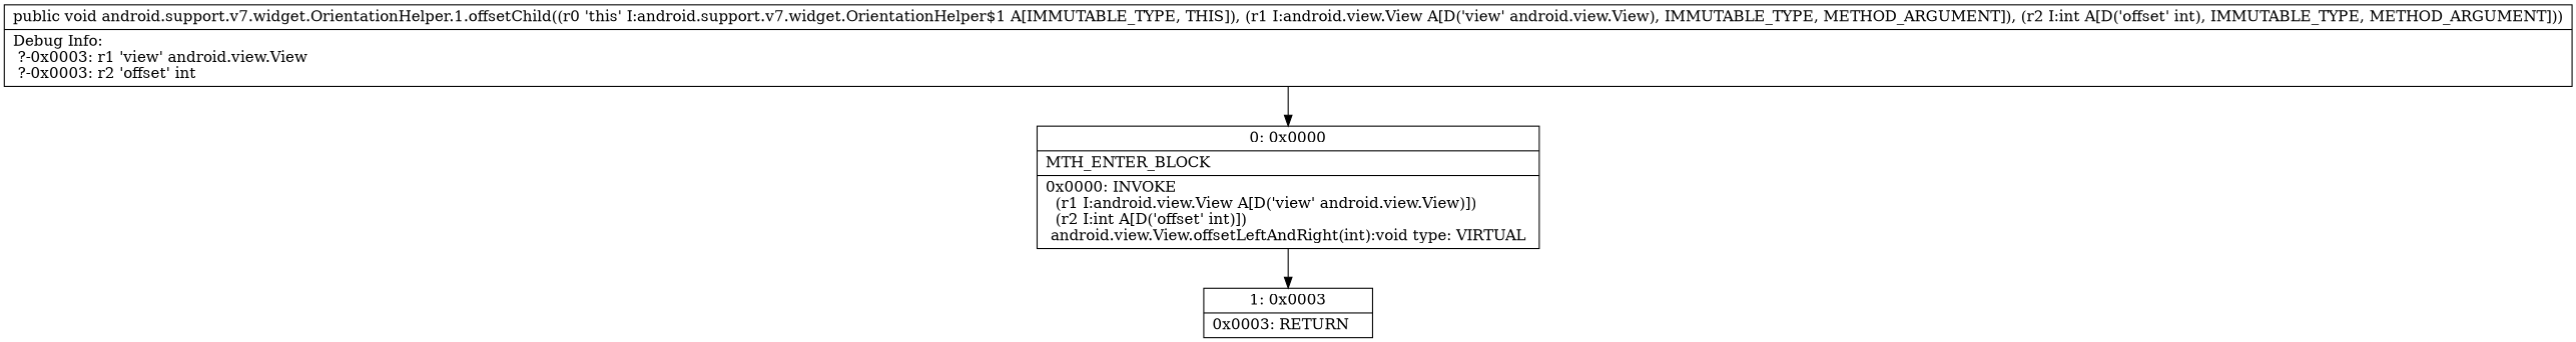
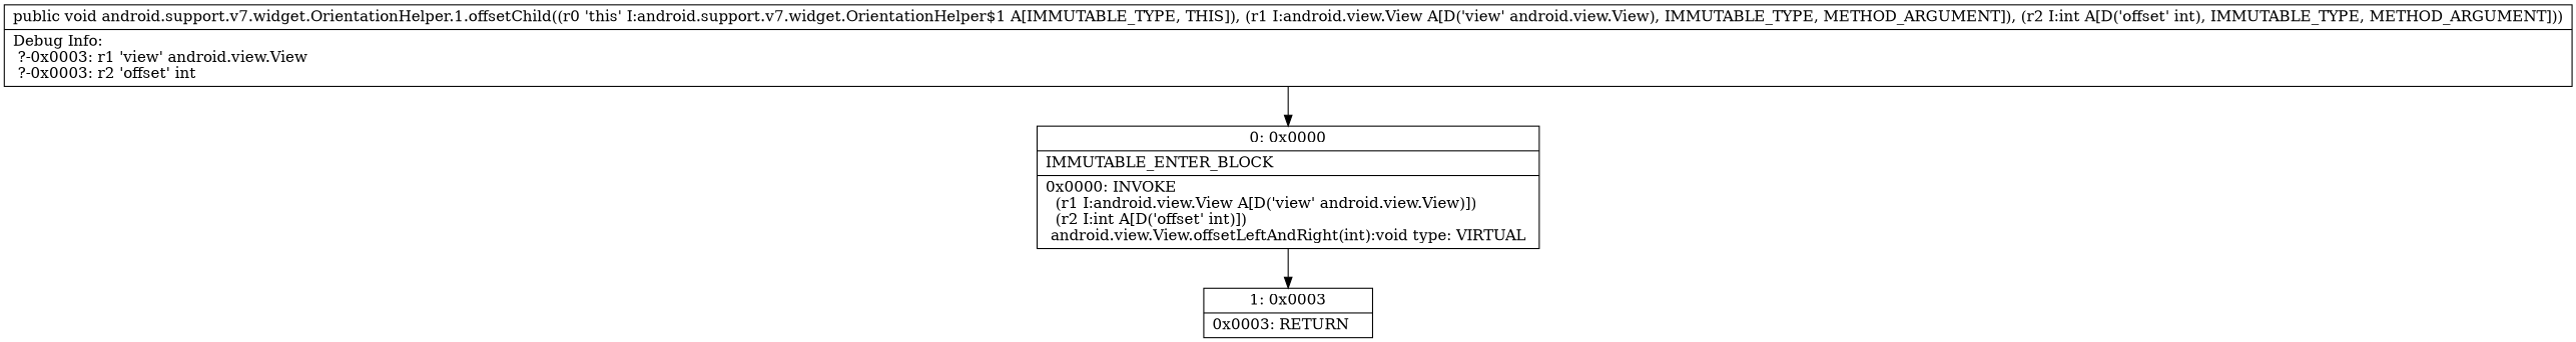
  digraph {
    node [shape=record]
-   n1 [label="{0\:\ 0x0000|MTH_ENTER_BLOCK\l|0x0000: INVOKE  \l  (r1 I:android.view.View A[D('view' android.view.View)])\l  (r2 I:int A[D('offset' int)])\l android.view.View.offsetLeftAndRight(int):void type: VIRTUAL \l}"]
+   n1 [label="{0\:\ 0x0000|IMMUTABLE_ENTER_BLOCK\l|0x0000: INVOKE  \l  (r1 I:android.view.View A[D('view' android.view.View)])\l  (r2 I:int A[D('offset' int)])\l android.view.View.offsetLeftAndRight(int):void type: VIRTUAL \l}"]
    n2 [label="{1\:\ 0x0003|0x0003: RETURN   \l}"]
    n3 [label="{public void android.support.v7.widget.OrientationHelper.1.offsetChild((r0 'this' I:android.support.v7.widget.OrientationHelper$1 A[IMMUTABLE_TYPE, THIS]), (r1 I:android.view.View A[D('view' android.view.View), IMMUTABLE_TYPE, METHOD_ARGUMENT]), (r2 I:int A[D('offset' int), IMMUTABLE_TYPE, METHOD_ARGUMENT]))  | Debug Info:\l  ?\-0x0003: r1 'view' android.view.View\l  ?\-0x0003: r2 'offset' int\l}"]
    n1 -> n2
    n3 -> n1
  }
